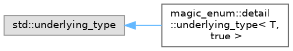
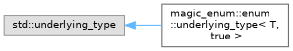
  digraph {
    rankdir=LR
    node [fontname=Helvetica fontsize=10 shape=box style=filled]
    n1 [color=grey60 fillcolor="#E0E0E0" height=0.2 label="std::underlying_type" width=0.4]
-   n2 [color=grey40 fillcolor=white height=0.2 label="magic_enum::detail\l::underlying_type\< T,\l true \>" width=0.4]
+   n2 [color=grey40 fillcolor=white height=0.2 label="magic_enum::enum\l::underlying_type\< T,\l true \>" width=0.4]
    n1 -> n2 [color=steelblue1 dir=back fontname=Helvetica fontsize=10 labelfontname=Helvetica labelfontsize=10 style=solid]
  }
